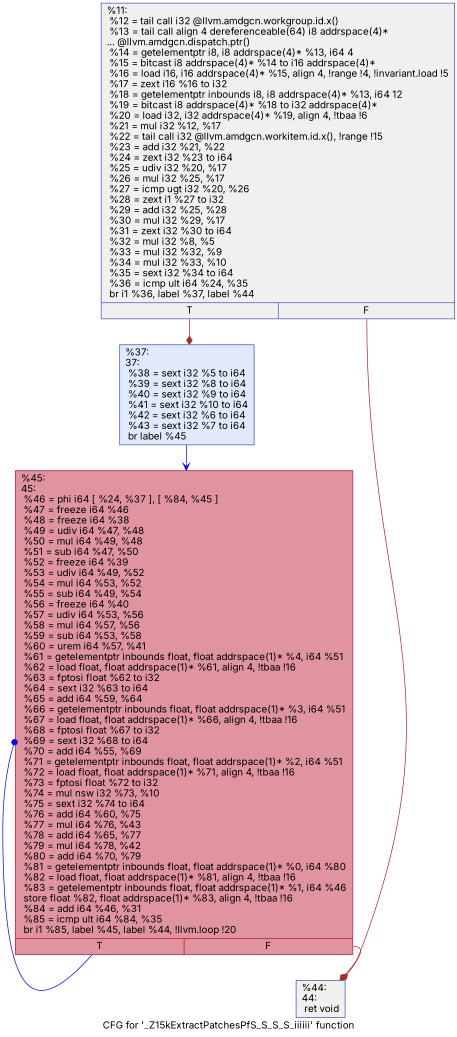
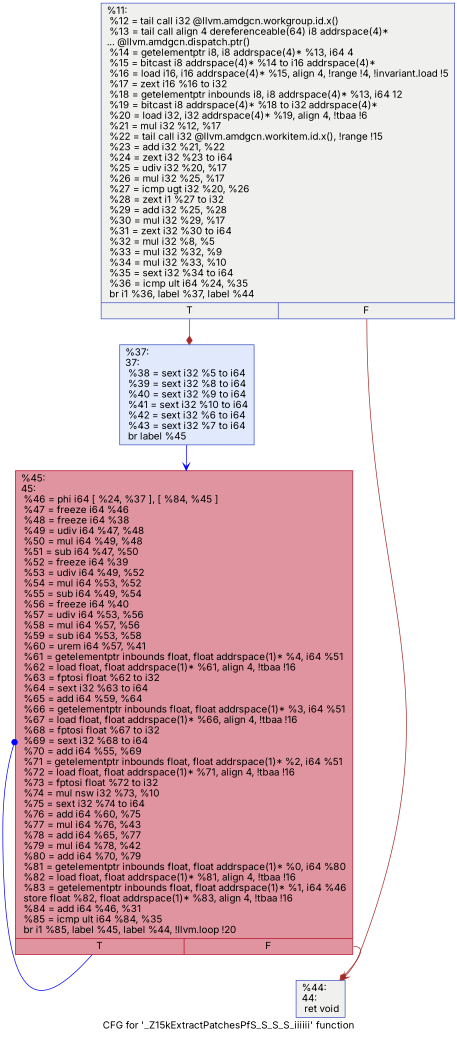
  digraph {
    fontname=Inter
    label="CFG for '_Z15kExtractPatchesPfS_S_S_S_iiiiii' function"
    node [color="#3d50c3ff" fillcolor="#dedcdb70" fontname=Inter shape=record style=filled]
    edge [arrowhead=diamond color=brown fontname=Inter tailport=s0]
    n1 [label="{%11:\l  %12 = tail call i32 @llvm.amdgcn.workgroup.id.x()\l  %13 = tail call align 4 dereferenceable(64) i8 addrspace(4)*\l... @llvm.amdgcn.dispatch.ptr()\l  %14 = getelementptr i8, i8 addrspace(4)* %13, i64 4\l  %15 = bitcast i8 addrspace(4)* %14 to i16 addrspace(4)*\l  %16 = load i16, i16 addrspace(4)* %15, align 4, !range !4, !invariant.load !5\l  %17 = zext i16 %16 to i32\l  %18 = getelementptr inbounds i8, i8 addrspace(4)* %13, i64 12\l  %19 = bitcast i8 addrspace(4)* %18 to i32 addrspace(4)*\l  %20 = load i32, i32 addrspace(4)* %19, align 4, !tbaa !6\l  %21 = mul i32 %12, %17\l  %22 = tail call i32 @llvm.amdgcn.workitem.id.x(), !range !15\l  %23 = add i32 %21, %22\l  %24 = zext i32 %23 to i64\l  %25 = udiv i32 %20, %17\l  %26 = mul i32 %25, %17\l  %27 = icmp ugt i32 %20, %26\l  %28 = zext i1 %27 to i32\l  %29 = add i32 %25, %28\l  %30 = mul i32 %29, %17\l  %31 = zext i32 %30 to i64\l  %32 = mul i32 %8, %5\l  %33 = mul i32 %32, %9\l  %34 = mul i32 %33, %10\l  %35 = sext i32 %34 to i64\l  %36 = icmp ult i64 %24, %35\l  br i1 %36, label %37, label %44\l|{<s0>T|<s1>F}}"]
    n2 [fillcolor="#b9d0f970" label="{%37:\l37:                                               \l  %38 = sext i32 %5 to i64\l  %39 = sext i32 %8 to i64\l  %40 = sext i32 %9 to i64\l  %41 = sext i32 %10 to i64\l  %42 = sext i32 %6 to i64\l  %43 = sext i32 %7 to i64\l  br label %45\l}"]
    n3 [label="{%44:\l44:                                               \l  ret void\l}"]
    n4 [color="#b70d28ff" fillcolor="#b70d2870" label="{%45:\l45:                                               \l  %46 = phi i64 [ %24, %37 ], [ %84, %45 ]\l  %47 = freeze i64 %46\l  %48 = freeze i64 %38\l  %49 = udiv i64 %47, %48\l  %50 = mul i64 %49, %48\l  %51 = sub i64 %47, %50\l  %52 = freeze i64 %39\l  %53 = udiv i64 %49, %52\l  %54 = mul i64 %53, %52\l  %55 = sub i64 %49, %54\l  %56 = freeze i64 %40\l  %57 = udiv i64 %53, %56\l  %58 = mul i64 %57, %56\l  %59 = sub i64 %53, %58\l  %60 = urem i64 %57, %41\l  %61 = getelementptr inbounds float, float addrspace(1)* %4, i64 %51\l  %62 = load float, float addrspace(1)* %61, align 4, !tbaa !16\l  %63 = fptosi float %62 to i32\l  %64 = sext i32 %63 to i64\l  %65 = add i64 %59, %64\l  %66 = getelementptr inbounds float, float addrspace(1)* %3, i64 %51\l  %67 = load float, float addrspace(1)* %66, align 4, !tbaa !16\l  %68 = fptosi float %67 to i32\l  %69 = sext i32 %68 to i64\l  %70 = add i64 %55, %69\l  %71 = getelementptr inbounds float, float addrspace(1)* %2, i64 %51\l  %72 = load float, float addrspace(1)* %71, align 4, !tbaa !16\l  %73 = fptosi float %72 to i32\l  %74 = mul nsw i32 %73, %10\l  %75 = sext i32 %74 to i64\l  %76 = add i64 %60, %75\l  %77 = mul i64 %76, %43\l  %78 = add i64 %65, %77\l  %79 = mul i64 %78, %42\l  %80 = add i64 %70, %79\l  %81 = getelementptr inbounds float, float addrspace(1)* %0, i64 %80\l  %82 = load float, float addrspace(1)* %81, align 4, !tbaa !16\l  %83 = getelementptr inbounds float, float addrspace(1)* %1, i64 %46\l  store float %82, float addrspace(1)* %83, align 4, !tbaa !16\l  %84 = add i64 %46, %31\l  %85 = icmp ult i64 %84, %35\l  br i1 %85, label %45, label %44, !llvm.loop !20\l|{<s0>T|<s1>F}}"]
    n1 -> n2
-   n1 -> n3 [tailport=s1]
+   n1 -> n3 [arrowhead=vee tailport=s1]
    n2 -> n4 [arrowhead=vee color=blue]
    n4 -> n3 [tailport=s1]
    n4 -> n4 [arrowhead=dot color=blue]
  }
